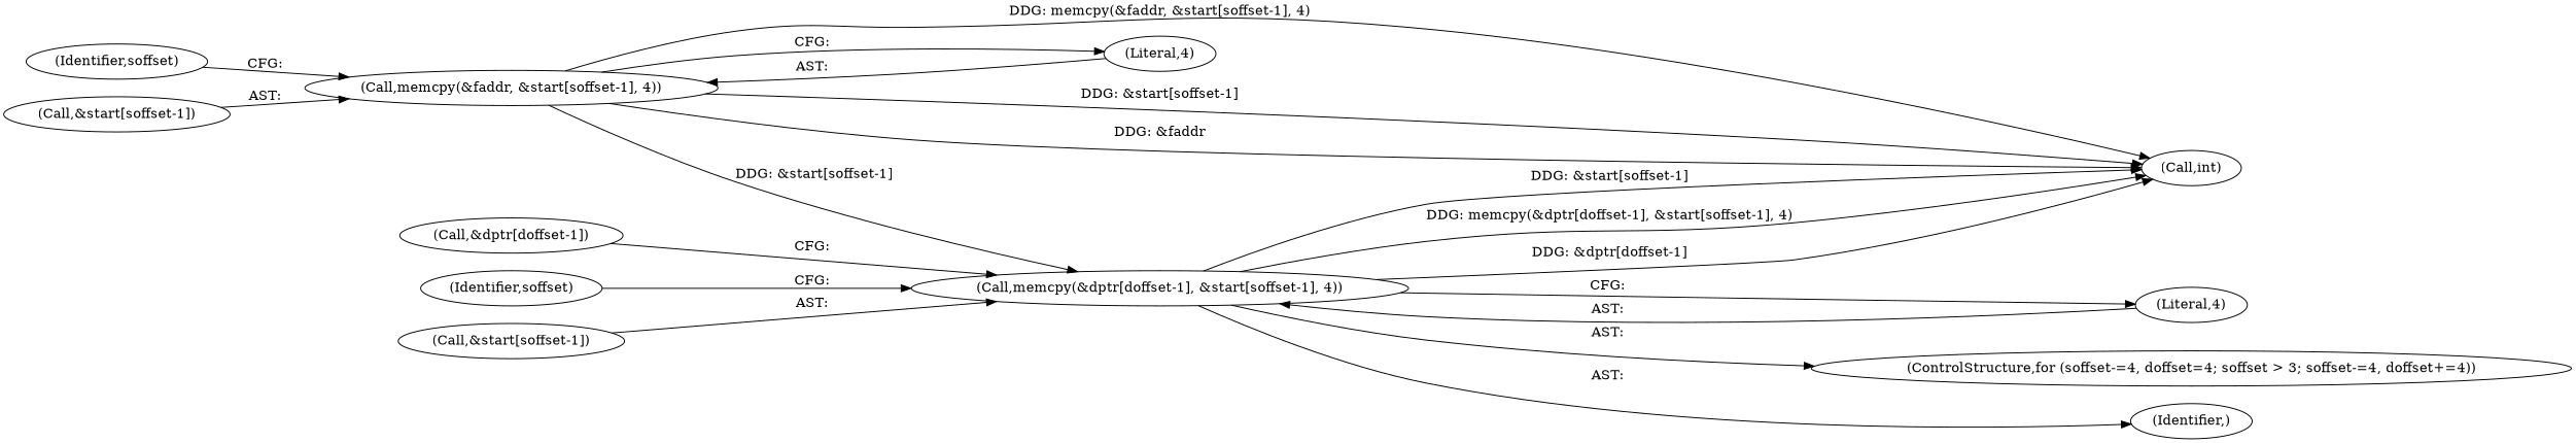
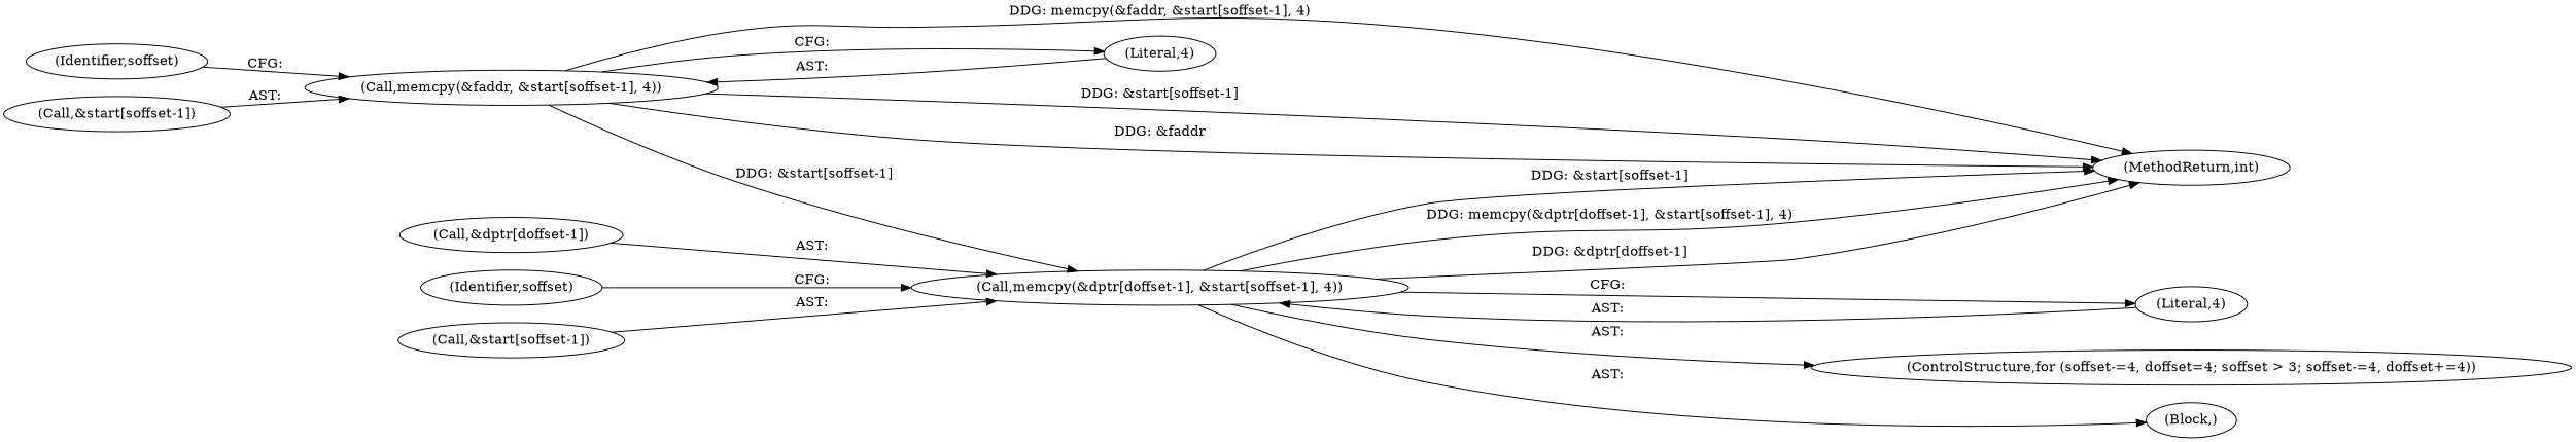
  digraph {
    rankdir=LR
    n1 [label="(Call,memcpy(&dptr[doffset-1], &start[soffset-1], 4))"]
-   n2 [label="(Call,int)"]
+   n2 [label="(MethodReturn,int)"]
    n3 [label="(Literal,4)"]
    n4 [label="(ControlStructure,for (soffset-=4, doffset=4; soffset > 3; soffset-=4, doffset+=4))"]
-   n5 [label="(Identifier,)"]
+   n5 [label="(Block,)"]
    n6 [label="(Call,memcpy(&faddr, &start[soffset-1], 4))"]
    n7 [label="(Literal,4)"]
    n8 [label="(Identifier,soffset)"]
    n9 [label="(Call,&start[soffset-1])"]
    n10 [label="(Call,&dptr[doffset-1])"]
    n11 [label="(Identifier,soffset)"]
    n12 [label="(Call,&start[soffset-1])"]
    n1 -> n2 [label="DDG: &start[soffset-1]"]
    n1 -> n2 [label="DDG: memcpy(&dptr[doffset-1], &start[soffset-1], 4)"]
    n1 -> n2 [label="DDG: &dptr[doffset-1]"]
    n1 -> n3 [label="CFG: "]
    n1 -> n4 [label="AST: "]
    n1 -> n5 [label="AST: "]
    n3 -> n1 [label="AST: "]
    n6 -> n1 [label="DDG: &start[soffset-1]"]
    n6 -> n2 [label="DDG: &start[soffset-1]"]
    n6 -> n2 [label="DDG: &faddr"]
    n6 -> n2 [label="DDG: memcpy(&faddr, &start[soffset-1], 4)"]
    n6 -> n7 [label="CFG: "]
    n7 -> n6 [label="AST: "]
    n8 -> n6 [label="CFG: "]
    n9 -> n6 [label="AST: "]
-   n10 -> n1 [label="CFG: "]
+   n10 -> n1 [label="AST: "]
    n11 -> n1 [label="CFG: "]
    n12 -> n1 [label="AST: "]
  }
